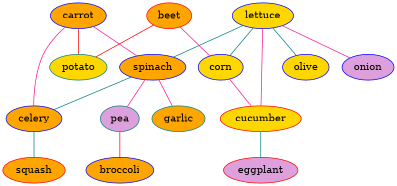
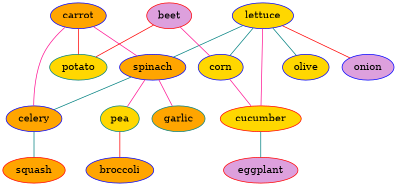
  strict graph {
    node [color=blue fillcolor=orange style=filled]
    edge [color=deeppink weight=1]
    spinach
    lettuce [fillcolor=gold]
    corn [fillcolor=gold]
    cucumber [color=red fillcolor=gold]
    olive [fillcolor=gold]
    onion [fillcolor=plum]
    celery
-   pea [color=teal fillcolor=plum]
+   pea [color=teal fillcolor=gold]
    garlic [color=teal]
    eggplant [color=red fillcolor=plum]
    carrot
    potato [color=teal fillcolor=gold]
    squash [color=red]
    broccoli
-   beet [color=red]
+   beet [color=red fillcolor=plum]
    spinach -- celery [color=teal]
    spinach -- pea
    spinach -- garlic
    lettuce -- spinach [color=teal]
    lettuce -- corn [color=teal]
    lettuce -- cucumber
    lettuce -- olive [color=teal]
-   lettuce -- onion
+   lettuce -- onion [color=red]
    corn -- cucumber
    cucumber -- eggplant [color=teal]
    celery -- squash [color=teal]
    pea -- broccoli [color=red]
    carrot -- spinach
    carrot -- celery
    carrot -- potato [color=red]
    beet -- corn
    beet -- potato [color=red]
  }
